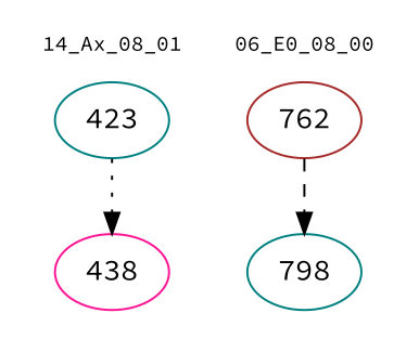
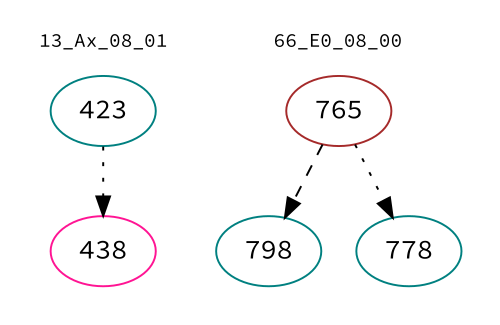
  digraph {
    fontname="Source Code Pro"
    node [color=teal fontname="Source Code Pro"]
    edge [color=black fontname="Source Code Pro" style=dotted]
    n1 [label=423]
    n2 [color=deeppink label=438]
-   n3 [color=brown label=762]
+   n3 [color=brown label=765]
    n4 [label=798]
+   n5 [label=778]
    subgraph cluster_1 {
      color=white
      fontsize=10
-     label="14_Ax_08_01"
+     label="13_Ax_08_01"
      n1
      n2
    }
    subgraph cluster_2 {
      color=white
      fontsize=10
-     label="06_E0_08_00"
+     label="66_E0_08_00"
      n3
      n4
+     n5
    }
    n1 -> n2
    n3 -> n4 [style=dashed]
+   n3 -> n5
  }
